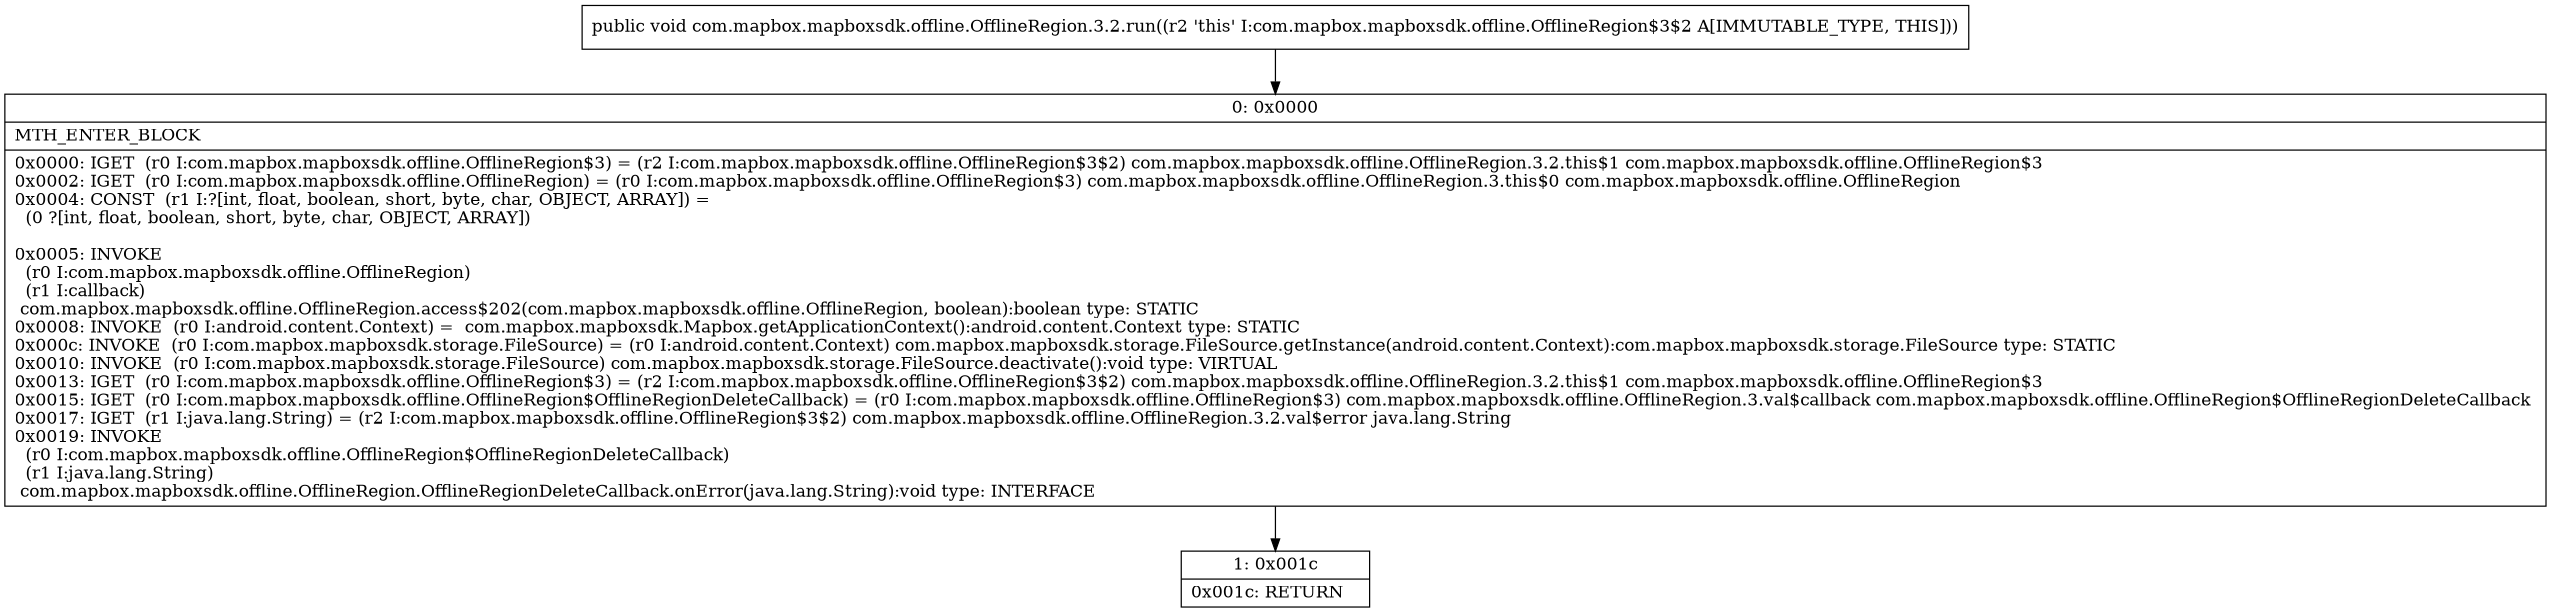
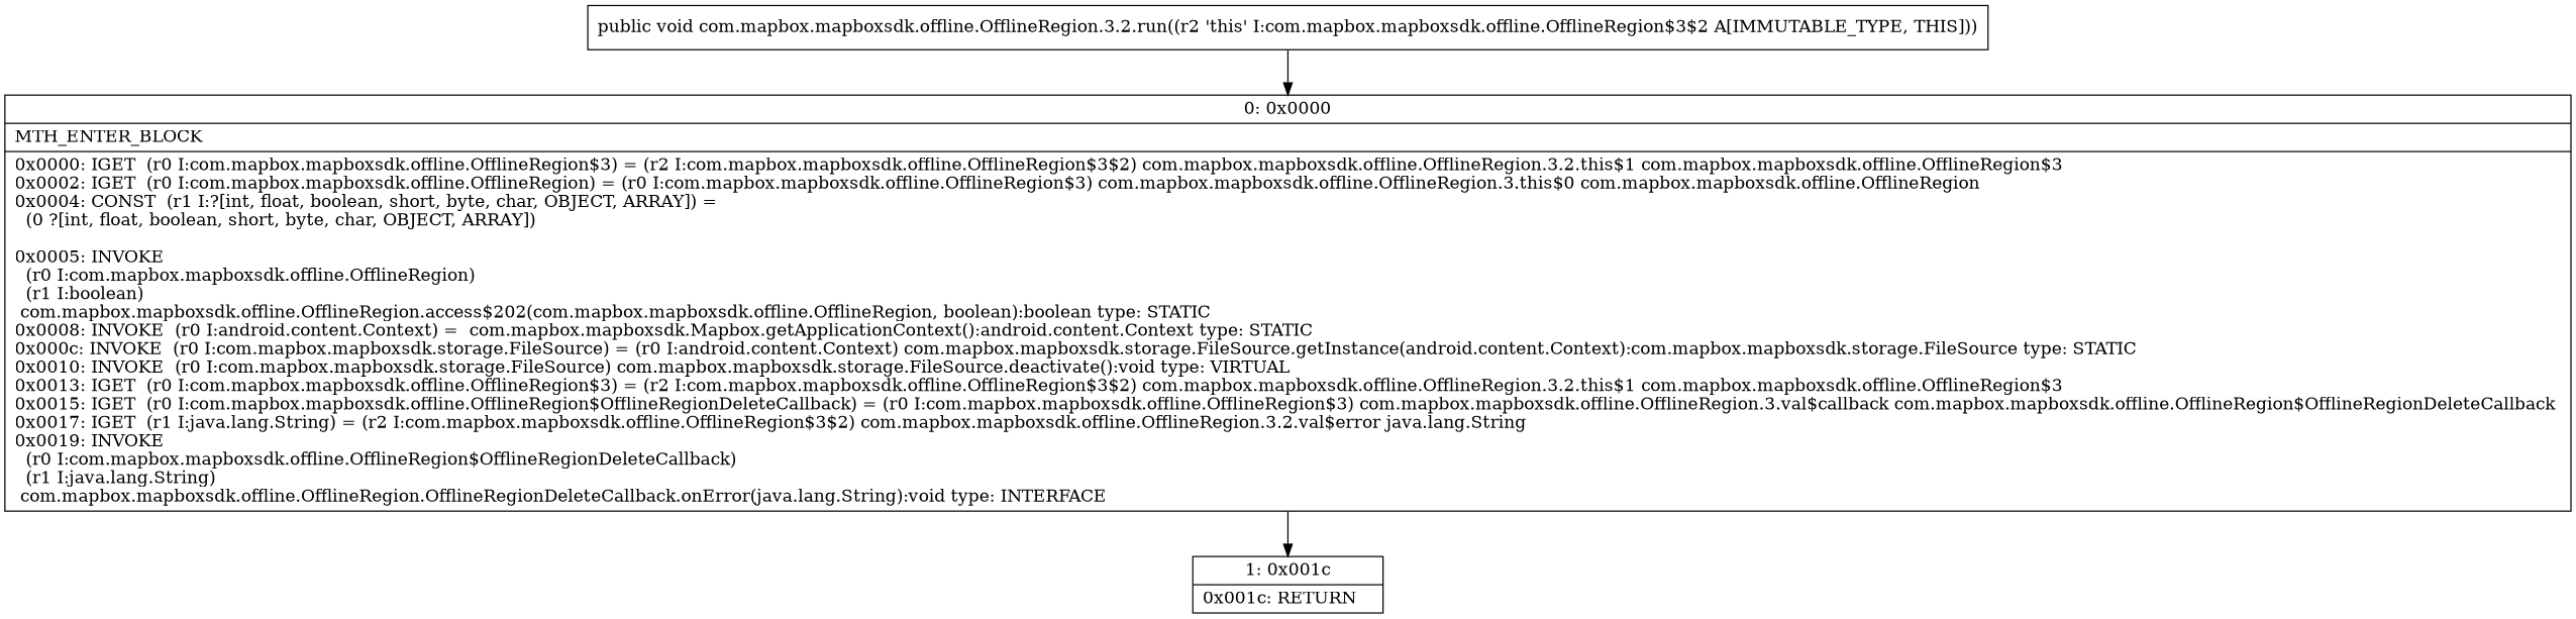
  digraph {
    node [shape=record]
-   n1 [label="{0\:\ 0x0000|MTH_ENTER_BLOCK\l|0x0000: IGET  (r0 I:com.mapbox.mapboxsdk.offline.OfflineRegion$3) = (r2 I:com.mapbox.mapboxsdk.offline.OfflineRegion$3$2) com.mapbox.mapboxsdk.offline.OfflineRegion.3.2.this$1 com.mapbox.mapboxsdk.offline.OfflineRegion$3 \l0x0002: IGET  (r0 I:com.mapbox.mapboxsdk.offline.OfflineRegion) = (r0 I:com.mapbox.mapboxsdk.offline.OfflineRegion$3) com.mapbox.mapboxsdk.offline.OfflineRegion.3.this$0 com.mapbox.mapboxsdk.offline.OfflineRegion \l0x0004: CONST  (r1 I:?[int, float, boolean, short, byte, char, OBJECT, ARRAY]) = \l  (0 ?[int, float, boolean, short, byte, char, OBJECT, ARRAY])\l \l0x0005: INVOKE  \l  (r0 I:com.mapbox.mapboxsdk.offline.OfflineRegion)\l  (r1 I:callback)\l com.mapbox.mapboxsdk.offline.OfflineRegion.access$202(com.mapbox.mapboxsdk.offline.OfflineRegion, boolean):boolean type: STATIC \l0x0008: INVOKE  (r0 I:android.content.Context) =  com.mapbox.mapboxsdk.Mapbox.getApplicationContext():android.content.Context type: STATIC \l0x000c: INVOKE  (r0 I:com.mapbox.mapboxsdk.storage.FileSource) = (r0 I:android.content.Context) com.mapbox.mapboxsdk.storage.FileSource.getInstance(android.content.Context):com.mapbox.mapboxsdk.storage.FileSource type: STATIC \l0x0010: INVOKE  (r0 I:com.mapbox.mapboxsdk.storage.FileSource) com.mapbox.mapboxsdk.storage.FileSource.deactivate():void type: VIRTUAL \l0x0013: IGET  (r0 I:com.mapbox.mapboxsdk.offline.OfflineRegion$3) = (r2 I:com.mapbox.mapboxsdk.offline.OfflineRegion$3$2) com.mapbox.mapboxsdk.offline.OfflineRegion.3.2.this$1 com.mapbox.mapboxsdk.offline.OfflineRegion$3 \l0x0015: IGET  (r0 I:com.mapbox.mapboxsdk.offline.OfflineRegion$OfflineRegionDeleteCallback) = (r0 I:com.mapbox.mapboxsdk.offline.OfflineRegion$3) com.mapbox.mapboxsdk.offline.OfflineRegion.3.val$callback com.mapbox.mapboxsdk.offline.OfflineRegion$OfflineRegionDeleteCallback \l0x0017: IGET  (r1 I:java.lang.String) = (r2 I:com.mapbox.mapboxsdk.offline.OfflineRegion$3$2) com.mapbox.mapboxsdk.offline.OfflineRegion.3.2.val$error java.lang.String \l0x0019: INVOKE  \l  (r0 I:com.mapbox.mapboxsdk.offline.OfflineRegion$OfflineRegionDeleteCallback)\l  (r1 I:java.lang.String)\l com.mapbox.mapboxsdk.offline.OfflineRegion.OfflineRegionDeleteCallback.onError(java.lang.String):void type: INTERFACE \l}"]
+   n1 [label="{0\:\ 0x0000|MTH_ENTER_BLOCK\l|0x0000: IGET  (r0 I:com.mapbox.mapboxsdk.offline.OfflineRegion$3) = (r2 I:com.mapbox.mapboxsdk.offline.OfflineRegion$3$2) com.mapbox.mapboxsdk.offline.OfflineRegion.3.2.this$1 com.mapbox.mapboxsdk.offline.OfflineRegion$3 \l0x0002: IGET  (r0 I:com.mapbox.mapboxsdk.offline.OfflineRegion) = (r0 I:com.mapbox.mapboxsdk.offline.OfflineRegion$3) com.mapbox.mapboxsdk.offline.OfflineRegion.3.this$0 com.mapbox.mapboxsdk.offline.OfflineRegion \l0x0004: CONST  (r1 I:?[int, float, boolean, short, byte, char, OBJECT, ARRAY]) = \l  (0 ?[int, float, boolean, short, byte, char, OBJECT, ARRAY])\l \l0x0005: INVOKE  \l  (r0 I:com.mapbox.mapboxsdk.offline.OfflineRegion)\l  (r1 I:boolean)\l com.mapbox.mapboxsdk.offline.OfflineRegion.access$202(com.mapbox.mapboxsdk.offline.OfflineRegion, boolean):boolean type: STATIC \l0x0008: INVOKE  (r0 I:android.content.Context) =  com.mapbox.mapboxsdk.Mapbox.getApplicationContext():android.content.Context type: STATIC \l0x000c: INVOKE  (r0 I:com.mapbox.mapboxsdk.storage.FileSource) = (r0 I:android.content.Context) com.mapbox.mapboxsdk.storage.FileSource.getInstance(android.content.Context):com.mapbox.mapboxsdk.storage.FileSource type: STATIC \l0x0010: INVOKE  (r0 I:com.mapbox.mapboxsdk.storage.FileSource) com.mapbox.mapboxsdk.storage.FileSource.deactivate():void type: VIRTUAL \l0x0013: IGET  (r0 I:com.mapbox.mapboxsdk.offline.OfflineRegion$3) = (r2 I:com.mapbox.mapboxsdk.offline.OfflineRegion$3$2) com.mapbox.mapboxsdk.offline.OfflineRegion.3.2.this$1 com.mapbox.mapboxsdk.offline.OfflineRegion$3 \l0x0015: IGET  (r0 I:com.mapbox.mapboxsdk.offline.OfflineRegion$OfflineRegionDeleteCallback) = (r0 I:com.mapbox.mapboxsdk.offline.OfflineRegion$3) com.mapbox.mapboxsdk.offline.OfflineRegion.3.val$callback com.mapbox.mapboxsdk.offline.OfflineRegion$OfflineRegionDeleteCallback \l0x0017: IGET  (r1 I:java.lang.String) = (r2 I:com.mapbox.mapboxsdk.offline.OfflineRegion$3$2) com.mapbox.mapboxsdk.offline.OfflineRegion.3.2.val$error java.lang.String \l0x0019: INVOKE  \l  (r0 I:com.mapbox.mapboxsdk.offline.OfflineRegion$OfflineRegionDeleteCallback)\l  (r1 I:java.lang.String)\l com.mapbox.mapboxsdk.offline.OfflineRegion.OfflineRegionDeleteCallback.onError(java.lang.String):void type: INTERFACE \l}"]
    n2 [label="{1\:\ 0x001c|0x001c: RETURN   \l}"]
    n3 [label="{public void com.mapbox.mapboxsdk.offline.OfflineRegion.3.2.run((r2 'this' I:com.mapbox.mapboxsdk.offline.OfflineRegion$3$2 A[IMMUTABLE_TYPE, THIS])) }"]
    n1 -> n2
    n3 -> n1
  }
